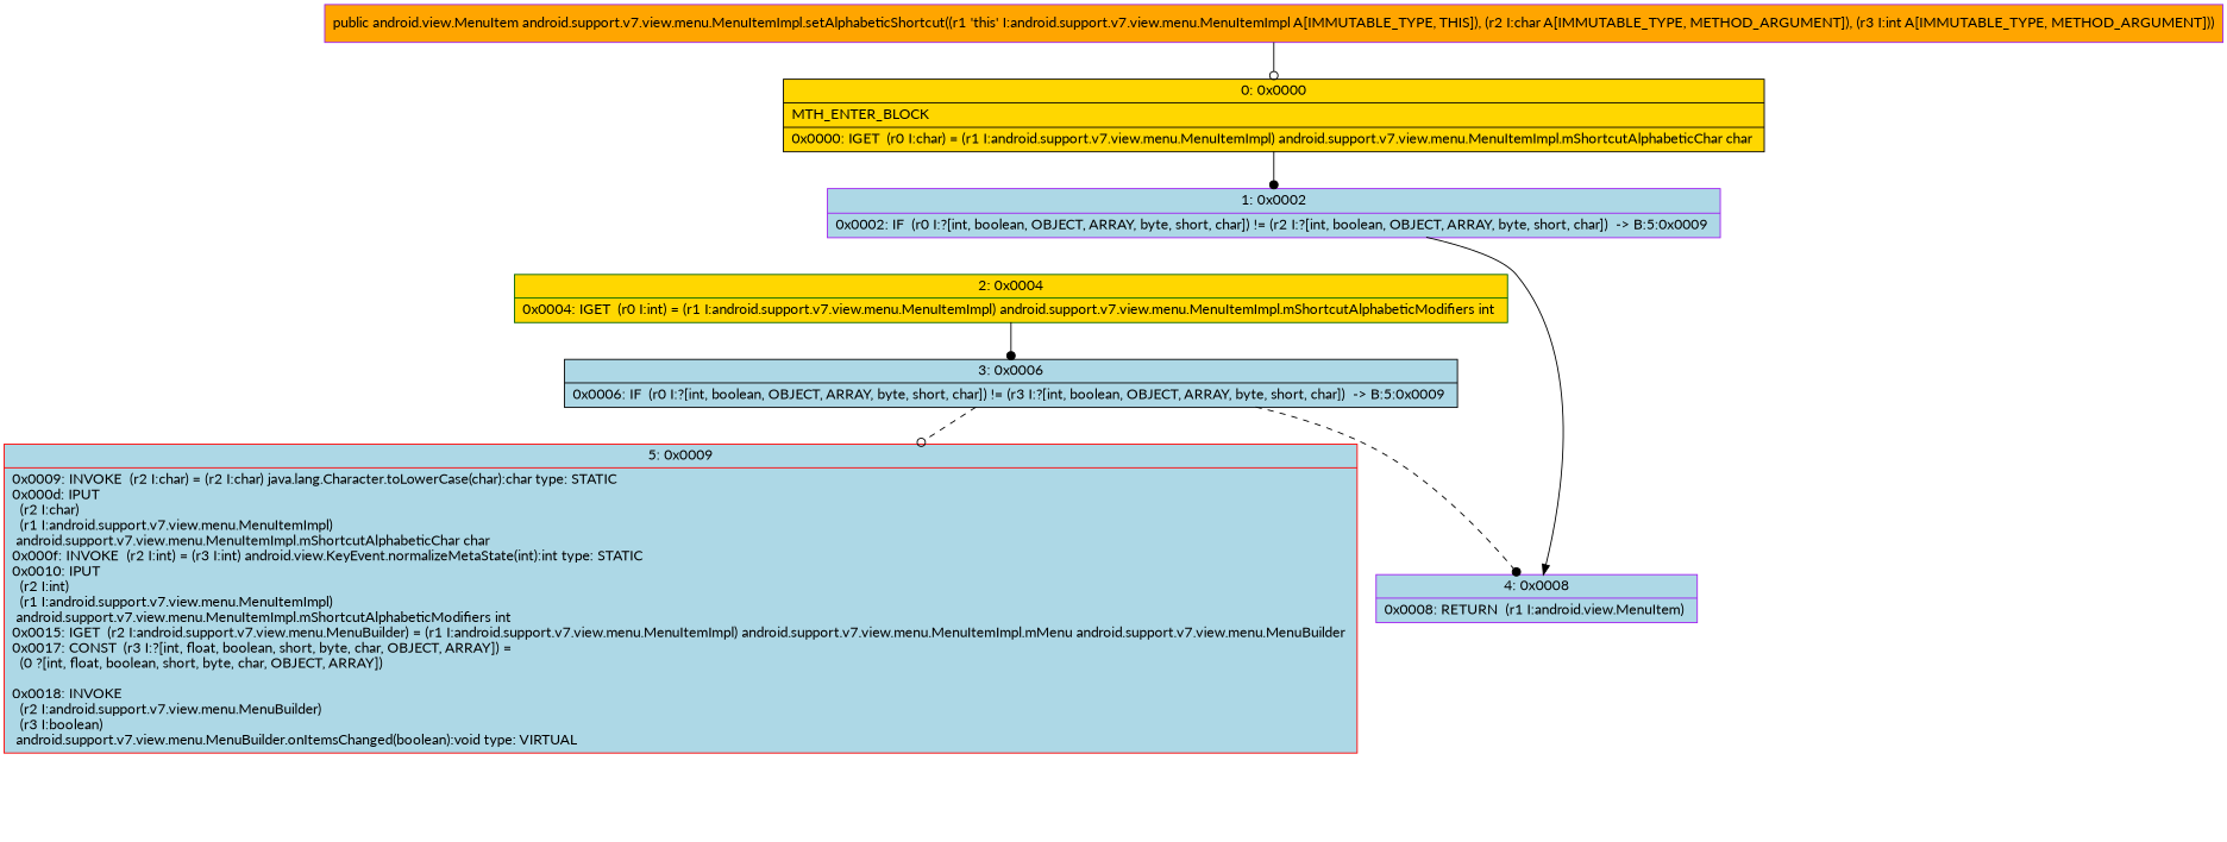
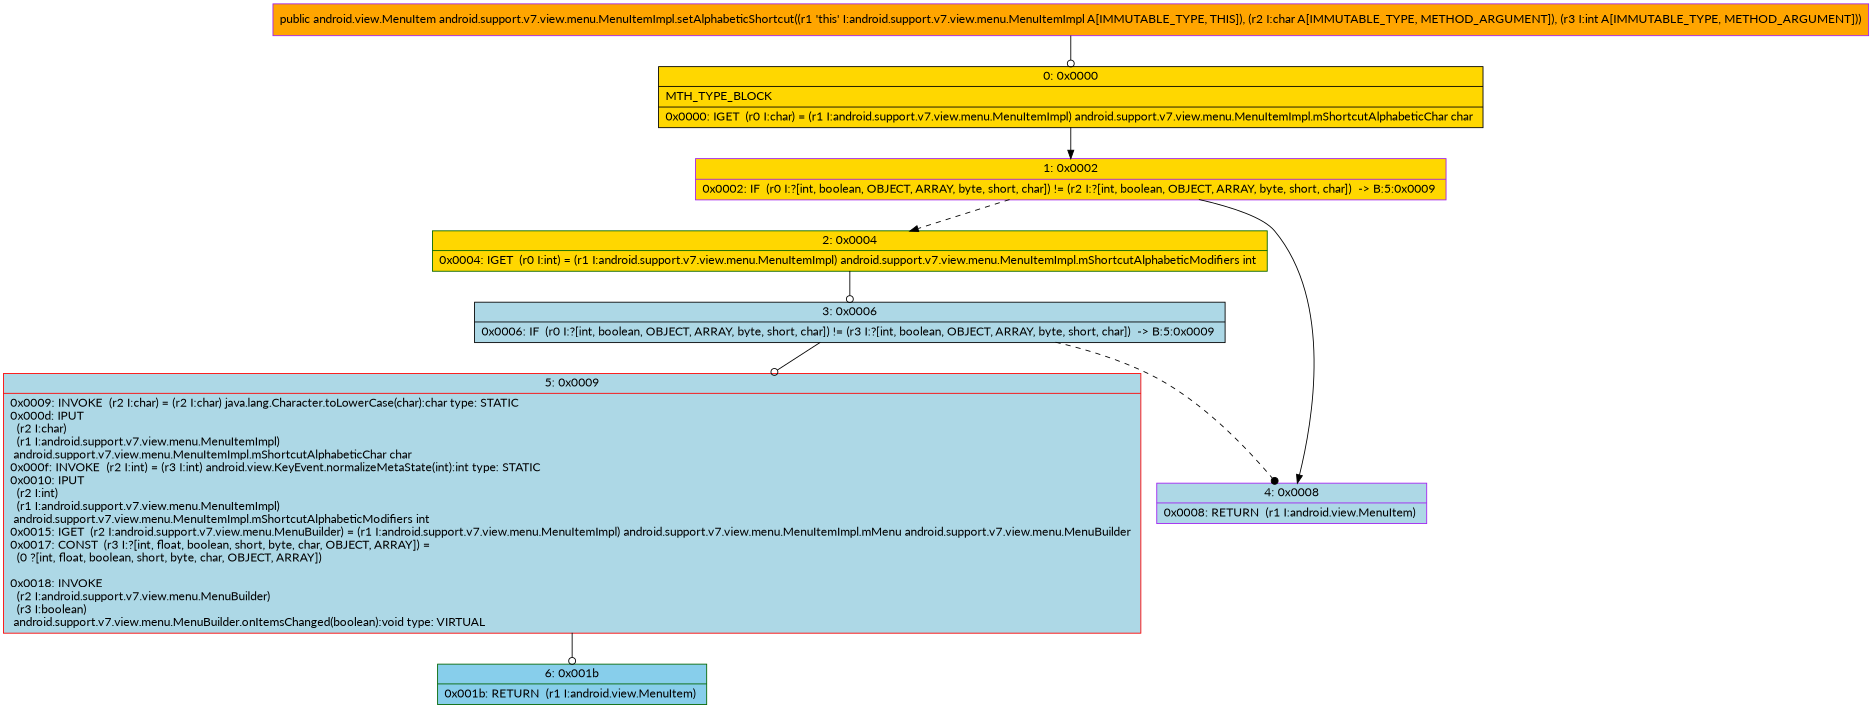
  digraph {
    fontname=Lato
    node [color=purple fillcolor=lightblue fontname=Lato shape=record style=filled]
    edge [arrowhead=dot fontname=Lato]
-   n1 [color=black fillcolor=gold label="{0\:\ 0x0000|MTH_ENTER_BLOCK\l|0x0000: IGET  (r0 I:char) = (r1 I:android.support.v7.view.menu.MenuItemImpl) android.support.v7.view.menu.MenuItemImpl.mShortcutAlphabeticChar char \l}"]
-   n2 [label="{1\:\ 0x0002|0x0002: IF  (r0 I:?[int, boolean, OBJECT, ARRAY, byte, short, char]) != (r2 I:?[int, boolean, OBJECT, ARRAY, byte, short, char])  \-\> B:5:0x0009 \l}"]
+   n1 [color=black fillcolor=gold label="{0\:\ 0x0000|MTH_TYPE_BLOCK\l|0x0000: IGET  (r0 I:char) = (r1 I:android.support.v7.view.menu.MenuItemImpl) android.support.v7.view.menu.MenuItemImpl.mShortcutAlphabeticChar char \l}"]
+   n2 [fillcolor=gold label="{1\:\ 0x0002|0x0002: IF  (r0 I:?[int, boolean, OBJECT, ARRAY, byte, short, char]) != (r2 I:?[int, boolean, OBJECT, ARRAY, byte, short, char])  \-\> B:5:0x0009 \l}"]
    n3 [color=darkgreen fillcolor=gold label="{2\:\ 0x0004|0x0004: IGET  (r0 I:int) = (r1 I:android.support.v7.view.menu.MenuItemImpl) android.support.v7.view.menu.MenuItemImpl.mShortcutAlphabeticModifiers int \l}"]
    n4 [label="{4\:\ 0x0008|0x0008: RETURN  (r1 I:android.view.MenuItem) \l}"]
    n5 [color=black label="{3\:\ 0x0006|0x0006: IF  (r0 I:?[int, boolean, OBJECT, ARRAY, byte, short, char]) != (r3 I:?[int, boolean, OBJECT, ARRAY, byte, short, char])  \-\> B:5:0x0009 \l}"]
    n6 [color=red label="{5\:\ 0x0009|0x0009: INVOKE  (r2 I:char) = (r2 I:char) java.lang.Character.toLowerCase(char):char type: STATIC \l0x000d: IPUT  \l  (r2 I:char)\l  (r1 I:android.support.v7.view.menu.MenuItemImpl)\l android.support.v7.view.menu.MenuItemImpl.mShortcutAlphabeticChar char \l0x000f: INVOKE  (r2 I:int) = (r3 I:int) android.view.KeyEvent.normalizeMetaState(int):int type: STATIC \l0x0010: IPUT  \l  (r2 I:int)\l  (r1 I:android.support.v7.view.menu.MenuItemImpl)\l android.support.v7.view.menu.MenuItemImpl.mShortcutAlphabeticModifiers int \l0x0015: IGET  (r2 I:android.support.v7.view.menu.MenuBuilder) = (r1 I:android.support.v7.view.menu.MenuItemImpl) android.support.v7.view.menu.MenuItemImpl.mMenu android.support.v7.view.menu.MenuBuilder \l0x0017: CONST  (r3 I:?[int, float, boolean, short, byte, char, OBJECT, ARRAY]) = \l  (0 ?[int, float, boolean, short, byte, char, OBJECT, ARRAY])\l \l0x0018: INVOKE  \l  (r2 I:android.support.v7.view.menu.MenuBuilder)\l  (r3 I:boolean)\l android.support.v7.view.menu.MenuBuilder.onItemsChanged(boolean):void type: VIRTUAL \l}"]
+   n7 [color=darkgreen fillcolor=skyblue label="{6\:\ 0x001b|0x001b: RETURN  (r1 I:android.view.MenuItem) \l}"]
    n8 [fillcolor=orange label="{public android.view.MenuItem android.support.v7.view.menu.MenuItemImpl.setAlphabeticShortcut((r1 'this' I:android.support.v7.view.menu.MenuItemImpl A[IMMUTABLE_TYPE, THIS]), (r2 I:char A[IMMUTABLE_TYPE, METHOD_ARGUMENT]), (r3 I:int A[IMMUTABLE_TYPE, METHOD_ARGUMENT])) }"]
-   n1 -> n2
+   n1 -> n2 [arrowhead=normal]
+   n2 -> n3 [arrowhead=normal style=dashed]
    n2 -> n4 [arrowhead=normal]
-   n3 -> n5
+   n3 -> n5 [arrowhead=odot]
    n5 -> n4 [style=dashed]
-   n5 -> n6 [arrowhead=odot style=dashed]
+   n5 -> n6 [arrowhead=odot]
+   n6 -> n7 [arrowhead=odot]
    n8 -> n1 [arrowhead=odot]
  }
